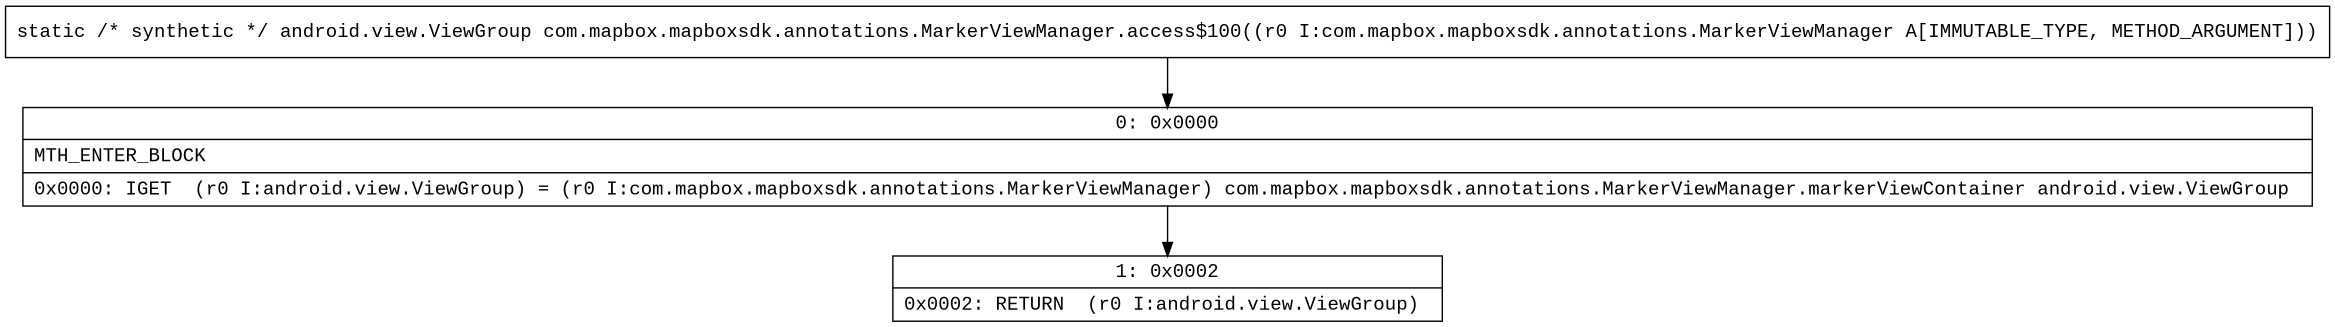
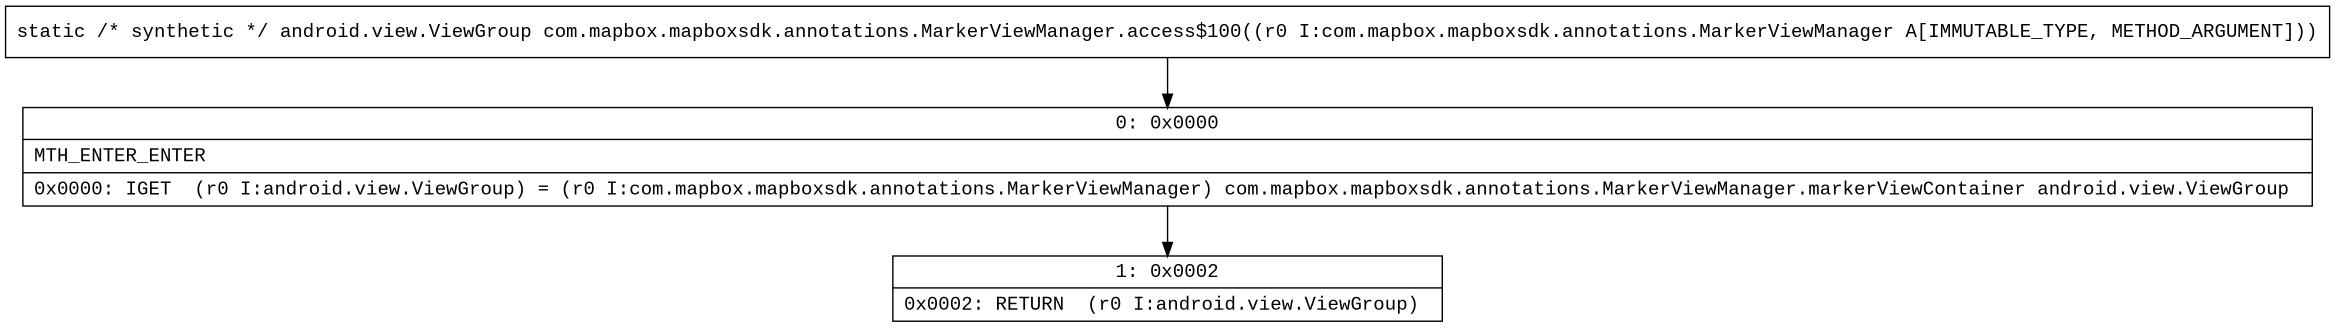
  digraph {
    fontname="Liberation Mono"
    node [shape=record fontname="Liberation Mono"]
    edge [fontname="Liberation Mono"]
-   n1 [label="{0\:\ 0x0000|MTH_ENTER_BLOCK\l|0x0000: IGET  (r0 I:android.view.ViewGroup) = (r0 I:com.mapbox.mapboxsdk.annotations.MarkerViewManager) com.mapbox.mapboxsdk.annotations.MarkerViewManager.markerViewContainer android.view.ViewGroup \l}"]
+   n1 [label="{0\:\ 0x0000|MTH_ENTER_ENTER\l|0x0000: IGET  (r0 I:android.view.ViewGroup) = (r0 I:com.mapbox.mapboxsdk.annotations.MarkerViewManager) com.mapbox.mapboxsdk.annotations.MarkerViewManager.markerViewContainer android.view.ViewGroup \l}"]
    n2 [label="{1\:\ 0x0002|0x0002: RETURN  (r0 I:android.view.ViewGroup) \l}"]
    n3 [label="{static \/* synthetic *\/ android.view.ViewGroup com.mapbox.mapboxsdk.annotations.MarkerViewManager.access$100((r0 I:com.mapbox.mapboxsdk.annotations.MarkerViewManager A[IMMUTABLE_TYPE, METHOD_ARGUMENT])) }"]
    n1 -> n2
    n3 -> n1
  }
